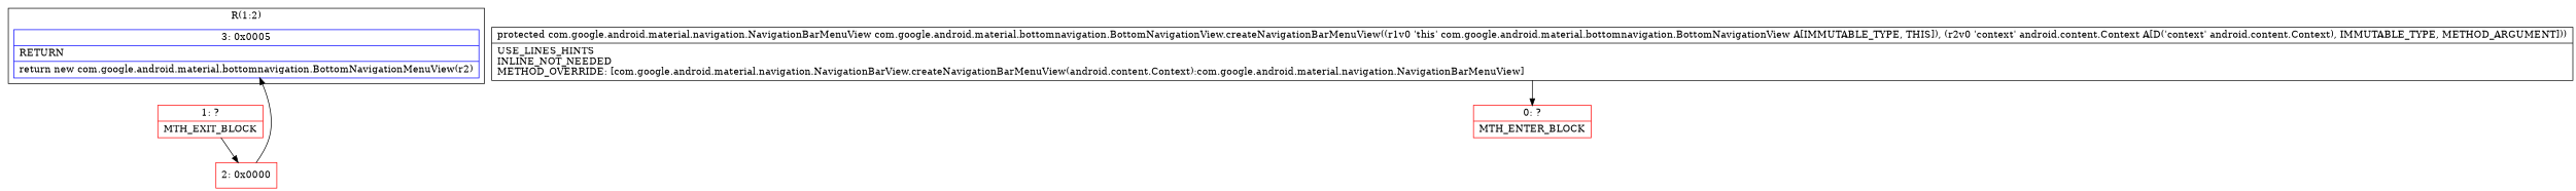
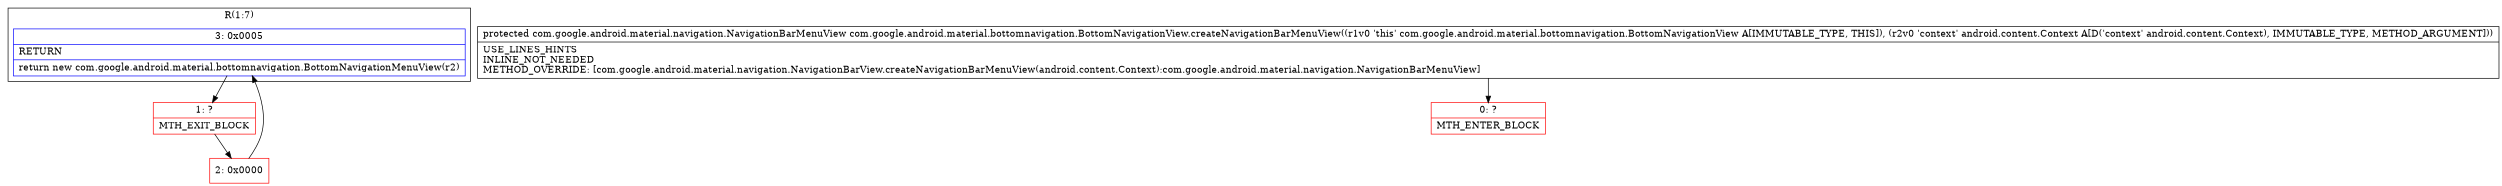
  digraph {
    node [color=red shape=record]
    n1 [color=blue label="{3\:\ 0x0005|RETURN\l|return new com.google.android.material.bottomnavigation.BottomNavigationMenuView(r2)\l}"]
    n2 [label="{1\:\ ?|MTH_EXIT_BLOCK\l}"]
    n3 [label="{2\:\ 0x0000}"]
    n4 [label="{0\:\ ?|MTH_ENTER_BLOCK\l}"]
    n5 [label="{protected com.google.android.material.navigation.NavigationBarMenuView com.google.android.material.bottomnavigation.BottomNavigationView.createNavigationBarMenuView((r1v0 'this' com.google.android.material.bottomnavigation.BottomNavigationView A[IMMUTABLE_TYPE, THIS]), (r2v0 'context' android.content.Context A[D('context' android.content.Context), IMMUTABLE_TYPE, METHOD_ARGUMENT]))  | USE_LINES_HINTS\lINLINE_NOT_NEEDED\lMETHOD_OVERRIDE: [com.google.android.material.navigation.NavigationBarView.createNavigationBarMenuView(android.content.Context):com.google.android.material.navigation.NavigationBarMenuView]\l}" color=""]
    subgraph cluster_1 {
-     label="R(1:2)"
+     label="R(1:7)"
      n1
    }
+   n1 -> n2
    n2 -> n3
    n3 -> n1
    n5 -> n4
  }
